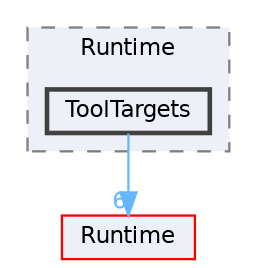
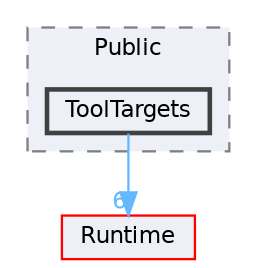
  digraph {
    compound=true
    node [fillcolor="#edf0f7" fontname=Helvetica fontsize=10 shape=box]
    n1 [color=grey25 height=0.2 label=ToolTargets style="filled,bold" width=0.4]
    n2 [color=red height=0.2 label=Runtime style=filled width=0.4]
    subgraph cluster_1 {
      bgcolor="#edf0f7"
      fontname=Helvetica
      fontsize=10
-     label=Runtime
+     label=Public
      pencolor=grey50
      style="filled,dashed"
      n1
    }
    n1 -> n2 [color=steelblue1 fontcolor=steelblue1 fontname=Helvetica fontsize=10 headlabel=6 labeldistance=1.5 labelfontname=Helvetica labelfontsize=10]
  }
